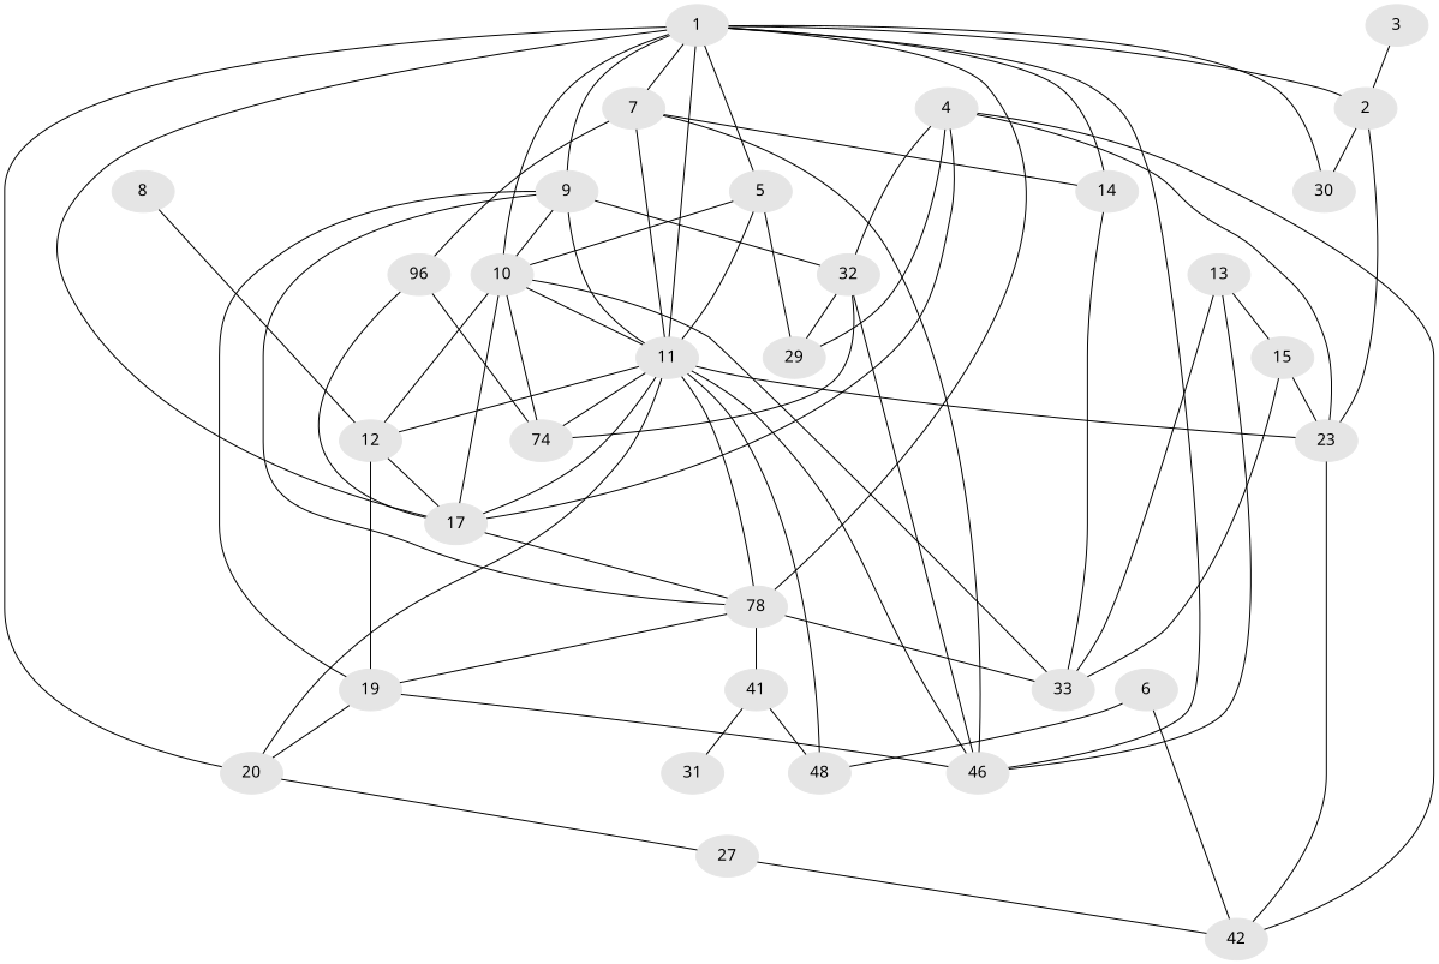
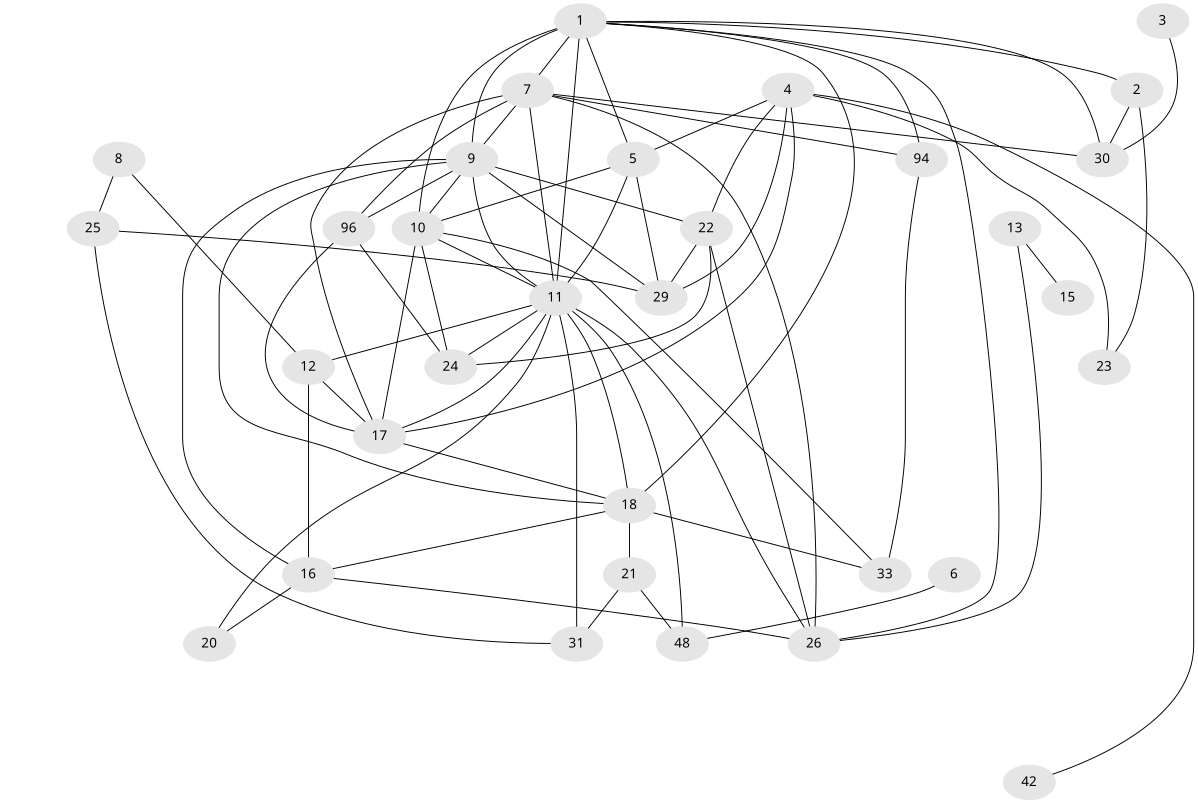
  graph {
    fontname="Noto Sans"
    node [color=gray90 fontname="Noto Sans" style=filled]
    edge [fontname="Noto Sans" weight=1.0]
    1
    2
    5
    7
    9
    10
    11
-   14
-   18 [label=78]
+   14 [label=94]
+   18
    20
-   26 [label=46]
+   26
    30
    23
    29
    17
    n16 [label=96]
-   22 [label=32]
-   19
+   22
+   19 [label=16]
    12
-   24 [label=74]
+   24
    33
    n22 [label=48]
    31
-   21 [label=41]
-   27
+   21
    n26 [label=42]
    3
    4
    6
    8
+   25
    13
    15
    1 -- 2
    1 -- 5
    1 -- 7 [weight=2.0]
    1 -- 9 [weight=2.0]
    1 -- 10
    1 -- 11
    1 -- 14
    1 -- 18 [weight=2.0]
-   1 -- 20
    1 -- 26
    1 -- 30
    2 -- 30
    2 -- 23
    5 -- 10
    5 -- 11
    5 -- 29
+   7 -- 9
    7 -- 11
    7 -- 14 [weight=2.0]
    7 -- 26
-   1 -- 17
+   7 -- 30
+   7 -- 17
    7 -- n16 [weight=2.0]
    9 -- 10
    9 -- 11 [weight=2.0]
    9 -- 18 [weight=2.0]
+   9 -- 29 [weight=2.0]
+   9 -- n16 [weight=2.0]
    9 -- 22
    9 -- 19
    10 -- 11
    10 -- 17
-   10 -- 12 [weight=2.0]
    10 -- 24
    10 -- 33
    11 -- 18
    11 -- 20
    11 -- 26
    11 -- 17
    11 -- 12
    11 -- 24
    11 -- n22
-   11 -- 23 [weight=2.0]
+   11 -- 31 [weight=2.0]
    14 -- 33
    18 -- 19
    18 -- 33
    18 -- 21
-   20 -- 27
-   23 -- n26
    17 -- 18
    n16 -- 17
    n16 -- 24 [weight=2.0]
    22 -- 26
    22 -- 29
    22 -- 24
    19 -- 20
    19 -- 26
    12 -- 17
    12 -- 19
    21 -- n22
    21 -- 31
-   27 -- n26
-   3 -- 2
+   3 -- 30
+   4 -- 5
    4 -- 23
    4 -- 29
    4 -- 17
    4 -- 22
    4 -- n26
    6 -- n22
-   6 -- n26
    8 -- 12
+   8 -- 25
+   25 -- 29
+   25 -- 31
    13 -- 26
-   13 -- 33
    13 -- 15
-   15 -- 23
-   15 -- 33
  }
